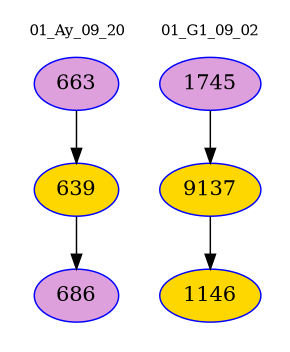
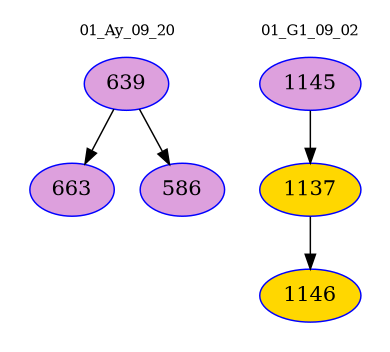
  digraph {
    node [color=blue fillcolor=plum style=filled]
    edge [color=black]
    n1 [label=663]
-   n2 [fillcolor=gold label=639]
-   n3 [label=686]
-   n4 [label=1745]
-   n5 [fillcolor=gold label=9137]
+   n2 [label=639]
+   n3 [label=586]
+   n4 [label=1145]
+   n5 [fillcolor=gold label=1137]
    n6 [fillcolor=gold label=1146]
    subgraph cluster_1 {
      color=white
      fontsize=10
      label="01_Ay_09_20"
      n1
      n2
      n3
    }
    subgraph cluster_2 {
      color=white
      fontsize=10
      label="01_G1_09_02"
      n4
      n5
      n6
    }
-   n1 -> n2
+   n2 -> n1
    n2 -> n3
    n4 -> n5
    n5 -> n6
  }
